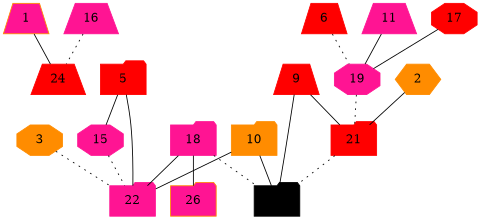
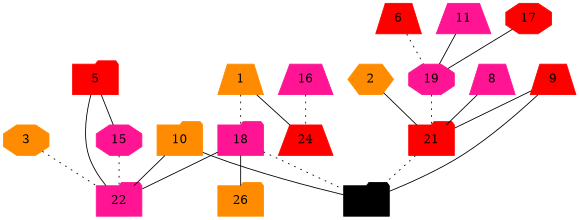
  graph {
    node [color=deeppink shape=trapezium style=filled]
    edge [style=solid weight=1.0]
-   1 [color=darkorange fillcolor=deeppink]
+   1 [color=darkorange]
    18 [shape=folder]
    24 [color=red]
    22 [shape=folder]
    23 [color=black shape=folder]
-   26 [color=darkorange shape=folder fillcolor=deeppink]
+   26 [color=darkorange shape=folder]
    2 [color=darkorange shape=hexagon]
    21 [color=red shape=folder]
    3 [color=darkorange shape=octagon]
    5 [color=red shape=folder]
    15 [shape=octagon]
    6 [color=red]
    19 [shape=octagon]
+   8
    9 [color=red]
    10 [color=darkorange shape=folder]
    11
    16
    17 [color=red shape=octagon]
+   1 -- 18 [style=dotted]
    1 -- 24
    18 -- 22
    18 -- 23 [style=dotted]
    18 -- 26
    2 -- 21
    21 -- 23 [style=dotted]
    3 -- 22 [style=dotted]
    5 -- 22
    5 -- 15
    15 -- 22 [style=dotted]
    6 -- 19 [style=dotted weight=2.0]
    19 -- 21 [style=dotted]
+   8 -- 21
    9 -- 23
    9 -- 21
    10 -- 22
    10 -- 23
    11 -- 19
    16 -- 24 [style=dotted]
    17 -- 19
  }
